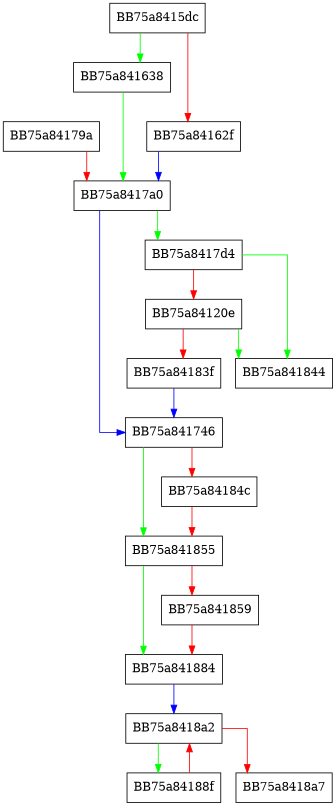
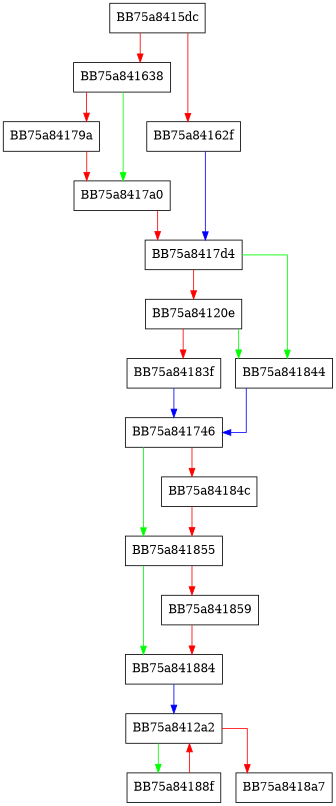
  digraph {
    splines=ortho
    node [shape=box]
    edge [color=red]
    BB75a8415dc
    BB75a841638
    BB75a84162f
    BB75a8417a0
    BB75a84179a
    BB75a8417d4
    BB75a841844
    n8 [label=BB75a84120e]
    n9 [label=BB75a841746]
    BB75a84183f
    BB75a841855
    BB75a84184c
    BB75a841884
    BB75a841859
-   BB75a8418a2
+   BB75a8418a2 [label=BB75a8412a2]
    BB75a84188f
    BB75a8418a7
-   BB75a8415dc -> BB75a841638 [color=green]
+   BB75a8415dc -> BB75a841638
    BB75a8415dc -> BB75a84162f
    BB75a841638 -> BB75a8417a0 [color=green]
-   BB75a84162f -> BB75a8417a0 [color=blue]
-   BB75a8417a0 -> BB75a8417d4 [color=green]
+   BB75a841638 -> BB75a84179a
+   BB75a84162f -> BB75a8417d4 [color=blue]
+   BB75a8417a0 -> BB75a8417d4
    BB75a84179a -> BB75a8417a0
    BB75a8417d4 -> BB75a841844 [color=green]
    BB75a8417d4 -> n8
-   BB75a8417a0 -> n9 [color=blue]
+   BB75a841844 -> n9 [color=blue]
    n8 -> BB75a841844 [color=green]
    n8 -> BB75a84183f
    n9 -> BB75a841855 [color=green]
    n9 -> BB75a84184c
    BB75a84183f -> n9 [color=blue]
    BB75a841855 -> BB75a841884 [color=green]
    BB75a841855 -> BB75a841859
    BB75a84184c -> BB75a841855
    BB75a841884 -> BB75a8418a2 [color=blue]
    BB75a841859 -> BB75a841884
    BB75a8418a2 -> BB75a84188f [color=green]
    BB75a8418a2 -> BB75a8418a7
    BB75a84188f -> BB75a8418a2
  }
